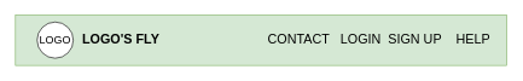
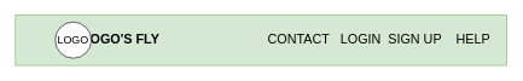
  <mxCell id="0" />
  <mxCell id="1" parent="0" />
  <mxCell id="2" value="&lt;font style=&quot;font-size: 18px&quot;&gt;&amp;nbsp; &amp;nbsp; &amp;nbsp; &amp;nbsp; &amp;nbsp; &amp;nbsp; &amp;nbsp; &amp;nbsp; &amp;nbsp;&lt;b&gt;LOGO'S FLY&lt;/b&gt;&amp;nbsp; &amp;nbsp; &amp;nbsp; &amp;nbsp; &amp;nbsp; &amp;nbsp; &amp;nbsp; &amp;nbsp; &amp;nbsp; &amp;nbsp; &amp;nbsp; &amp;nbsp; &amp;nbsp; &amp;nbsp; &amp;nbsp; CONTACT&amp;nbsp; &amp;nbsp;LOGIN&amp;nbsp; SIGN UP&amp;nbsp; &amp;nbsp; HELP&amp;nbsp; &amp;nbsp;&lt;/font&gt;" style="rounded=0;whiteSpace=wrap;html=1;fillColor=#d5e8d4;strokeColor=#82b366;gradientDirection=west;" vertex="1" parent="1"><mxGeometry x="20" y="20" width="680" height="70" as="geometry" /></mxCell>
- <mxCell id="3" value="&lt;font style=&quot;font-size: 15px&quot;&gt;LOGO&lt;/font&gt;" style="ellipse;whiteSpace=wrap;html=1;aspect=fixed;" vertex="1" parent="1"><mxGeometry x="50" y="30" width="50" height="50" as="geometry" /></mxCell>
+ <mxCell id="3" value="&lt;font style=&quot;font-size: 15px&quot;&gt;LOGO&lt;/font&gt;" style="ellipse;whiteSpace=wrap;html=1;aspect=fixed;" vertex="1" parent="1"><mxGeometry x="75" y="30" width="50" height="50" as="geometry" /></mxCell>
